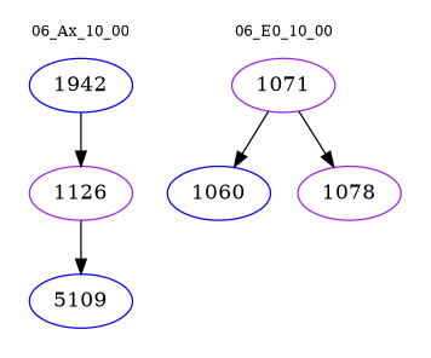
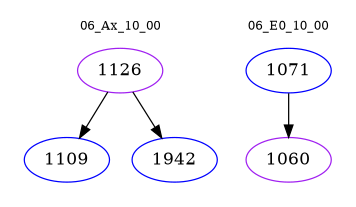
  digraph {
    node [color=purple]
    edge [color=black]
    n1 [label=1126]
-   n2 [color=blue label=5109]
+   n2 [color=blue label=1109]
    n3 [color=blue label=1942]
-   n4 [label=1071]
-   n5 [color=blue label=1060]
-   n6 [label=1078]
+   n4 [color=blue label=1071]
+   n5 [label=1060]
    subgraph cluster_1 {
      color=white
      fontsize=10
      label="06_Ax_10_00"
      n1
      n2
      n3
    }
    subgraph cluster_2 {
      color=white
      fontsize=10
      label="06_E0_10_00"
      n4
      n5
-     n6
    }
    n1 -> n2
-   n3 -> n1
+   n1 -> n3
    n4 -> n5
-   n4 -> n6
  }
